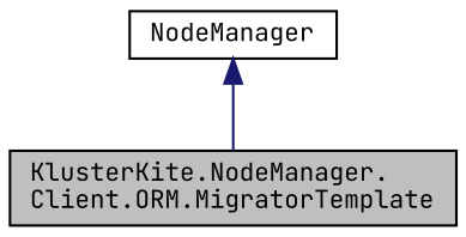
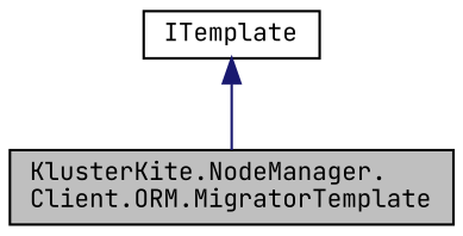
  digraph {
    fontname="JetBrains Mono"
    node [color=black fontname="JetBrains Mono" fontsize=10 shape=record style=filled]
    n1 [fillcolor=grey75 fontcolor=black height=0.2 label="KlusterKite.NodeManager.\lClient.ORM.MigratorTemplate" width=0.4]
-   n2 [fillcolor=white height=0.2 label=NodeManager width=0.4]
+   n2 [fillcolor=white height=0.2 label=ITemplate width=0.4]
    n2 -> n1 [color=midnightblue dir=back fontname="JetBrains Mono" fontsize=10 labelfontname=Helvetica labelfontsize=10 style=solid]
  }
